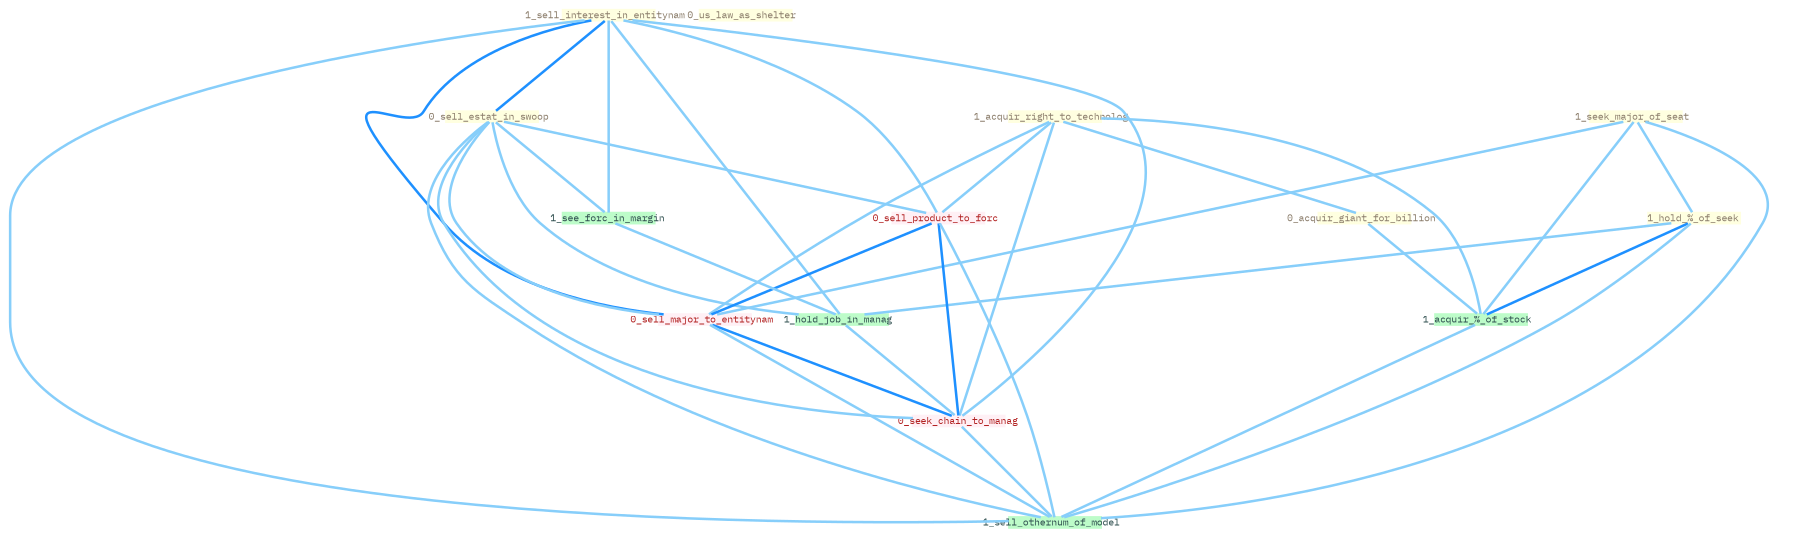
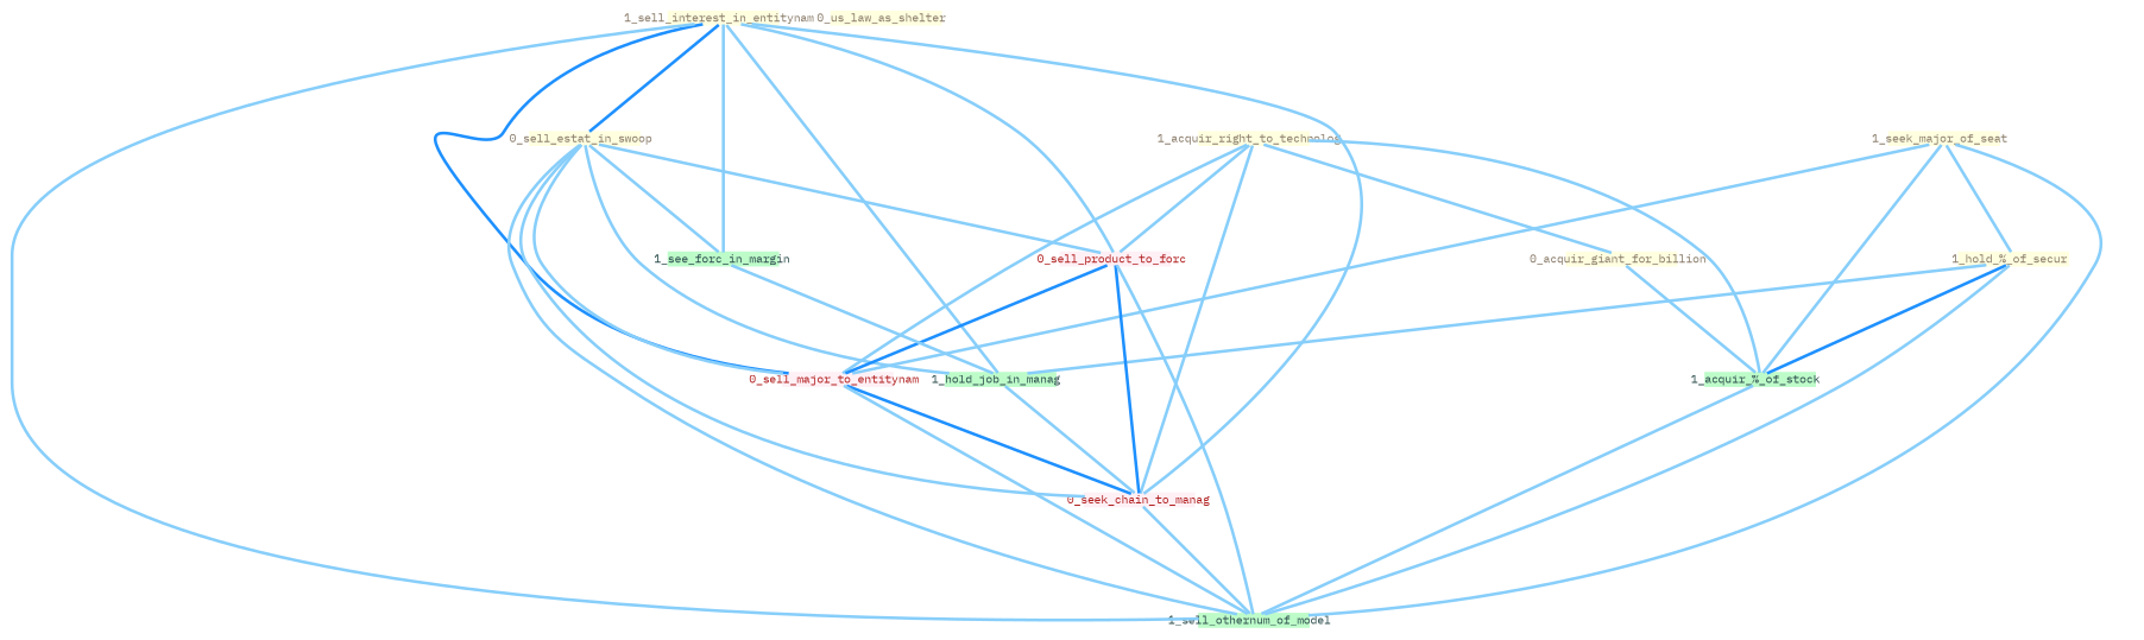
  graph {
    fontname="IBM Plex Mono"
    node [color="#ffffe0" fixedsize=true fontcolor="#8b7d6b" fontname="IBM Plex Mono" fontsize=4 shape=polygon style=filled]
    edge [color="#87cefa" fontname="IBM Plex Mono" w=1]
    "1_acquir_right_to_technolog " [height=.06 width=.5]
    "1_sell_interest_in_entitynam " [height=.06 width=.5]
    "0_sell_estat_in_swoop " [height=.06 width=.5]
    "1_seek_major_of_seat " [height=.06 width=.5]
    "0_acquir_giant_for_billion " [height=.06 width=.5]
-   "1_hold_%_of_secur " [height=.06 width=.5 label="1_hold_%_of_seek"]
+   "1_hold_%_of_secur " [height=.06 width=.5]
    "0_us_law_as_shelter " [height=.06 width=.5]
    "0_sell_product_to_forc " [color="#fff0f5" fontcolor="#b22222" height=.06 width=.5]
    "0_sell_major_to_entitynam " [color="#fff0f5" fontcolor="#b22222" height=.06 width=.5]
    n10 [color="#fff0f5" fontcolor="#b22222" height=.06 label="0_seek_chain_to_manag" width=.5]
    "1_acquir_%_of_stock " [color="#BDFCC9" fontcolor="#2f4f4f" height=.06 width=.5]
    n12 [color="#BDFCC9" fontcolor="#2f4f4f" height=.06 label="1_see_forc_in_margin" width=.5]
    "1_hold_job_in_manag " [color="#BDFCC9" fontcolor="#2f4f4f" height=.06 width=.5]
    "1_sell_othernum_of_model " [color="#BDFCC9" fontcolor="#2f4f4f" height=.06 width=.5]
    subgraph sub_1 {
      "1_acquir_right_to_technolog "
      "1_sell_interest_in_entitynam "
      "0_sell_estat_in_swoop "
      "1_seek_major_of_seat "
      "0_acquir_giant_for_billion "
      "1_hold_%_of_secur "
      "0_us_law_as_shelter "
    }
    subgraph sub_2 {
      "0_sell_product_to_forc "
      "0_sell_major_to_entitynam "
      n10
    }
    "1_acquir_right_to_technolog " -- "0_acquir_giant_for_billion "
    "1_acquir_right_to_technolog " -- "0_sell_product_to_forc "
    "1_acquir_right_to_technolog " -- "0_sell_major_to_entitynam "
    "1_acquir_right_to_technolog " -- n10
    "1_acquir_right_to_technolog " -- "1_acquir_%_of_stock "
    "1_sell_interest_in_entitynam " -- "0_sell_estat_in_swoop " [color="#1e90ff" w=2]
    "1_sell_interest_in_entitynam " -- "0_sell_product_to_forc "
    "1_sell_interest_in_entitynam " -- "0_sell_major_to_entitynam " [color="#1e90ff" w=2]
    "1_sell_interest_in_entitynam " -- n10
    "1_sell_interest_in_entitynam " -- n12
    "1_sell_interest_in_entitynam " -- "1_hold_job_in_manag "
    "1_sell_interest_in_entitynam " -- "1_sell_othernum_of_model "
    "0_sell_estat_in_swoop " -- "0_sell_product_to_forc "
    "0_sell_estat_in_swoop " -- "0_sell_major_to_entitynam "
    "0_sell_estat_in_swoop " -- n10
    "0_sell_estat_in_swoop " -- n12
    "0_sell_estat_in_swoop " -- "1_hold_job_in_manag "
    "0_sell_estat_in_swoop " -- "1_sell_othernum_of_model "
    "1_seek_major_of_seat " -- "1_hold_%_of_secur "
    "1_seek_major_of_seat " -- "0_sell_major_to_entitynam "
    "1_seek_major_of_seat " -- "1_acquir_%_of_stock "
    "1_seek_major_of_seat " -- "1_sell_othernum_of_model "
    "0_acquir_giant_for_billion " -- "1_acquir_%_of_stock "
    "1_hold_%_of_secur " -- "1_acquir_%_of_stock " [color="#1e90ff" w=2]
    "1_hold_%_of_secur " -- "1_hold_job_in_manag "
    "1_hold_%_of_secur " -- "1_sell_othernum_of_model "
    "0_sell_product_to_forc " -- "0_sell_major_to_entitynam " [color="#1e90ff" w=2]
    "0_sell_product_to_forc " -- n10 [color="#1e90ff" w=2]
    "0_sell_product_to_forc " -- "1_sell_othernum_of_model "
    "0_sell_major_to_entitynam " -- n10 [color="#1e90ff" w=2]
    "0_sell_major_to_entitynam " -- "1_sell_othernum_of_model "
    n10 -- "1_sell_othernum_of_model "
    "1_acquir_%_of_stock " -- "1_sell_othernum_of_model "
    n12 -- "1_hold_job_in_manag "
    "1_hold_job_in_manag " -- n10
  }
